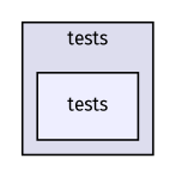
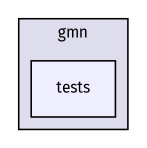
  digraph {
    compound=true
    fontname="Fira Sans"
    n1 [fillcolor="#eeeeff" fontname="Fira Sans" fontsize=10 label=tests pencolor=black shape=box style=filled]
    subgraph cluster_1 {
      bgcolor="#ddddee"
      fontsize=10
-     label=tests
+     label=gmn
      pencolor=black
      n1
    }
  }
